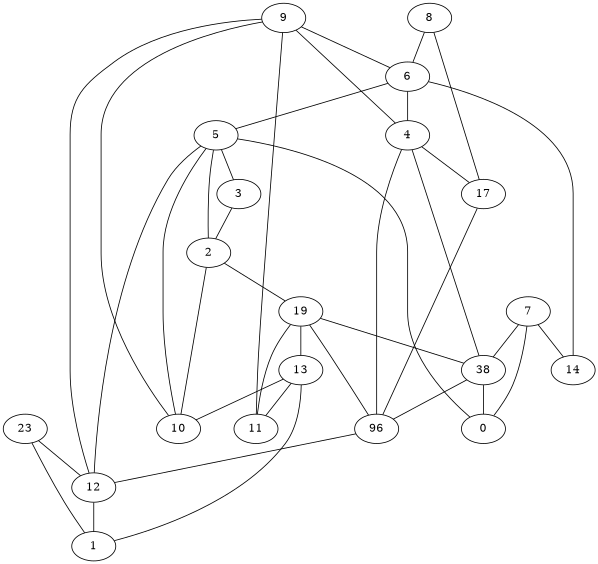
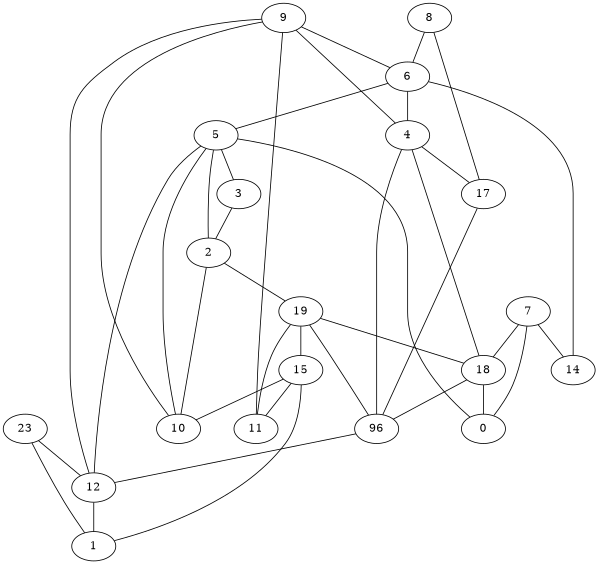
  digraph {
    edge [color=black dir=none]
    9
    4
    10
    6
    12
    11
-   18 [label=38]
+   18
    n8 [label=96]
    17
    14
    5
    1
    0
    7
    8
    2
    3
    19
-   15 [label=13]
+   15
    n20 [label=23]
    subgraph sub_1 {
      9
      4
      10
      6
      12
      11
      18
      n8
      17
      14
      5
      1
      0
      7
      8
      2
      3
      19
      15
      n20
    }
    9 -> 4
    9 -> 10
    9 -> 6
    9 -> 12
    9 -> 11
    4 -> 18
    4 -> n8
    4 -> 17
    6 -> 4
    6 -> 14
    6 -> 5
    12 -> 1
    18 -> n8
    18 -> 0
    n8 -> 12
    17 -> n8
    5 -> 10
    5 -> 12
    5 -> 0
    5 -> 2
    5 -> 3
    7 -> 18
    7 -> 14
    7 -> 0
    8 -> 6
    8 -> 17
    2 -> 10
    2 -> 19
    3 -> 2
    19 -> 11
    19 -> 18
    19 -> n8
    19 -> 15
    15 -> 10
    15 -> 11
    15 -> 1
    n20 -> 12
    n20 -> 1
  }
